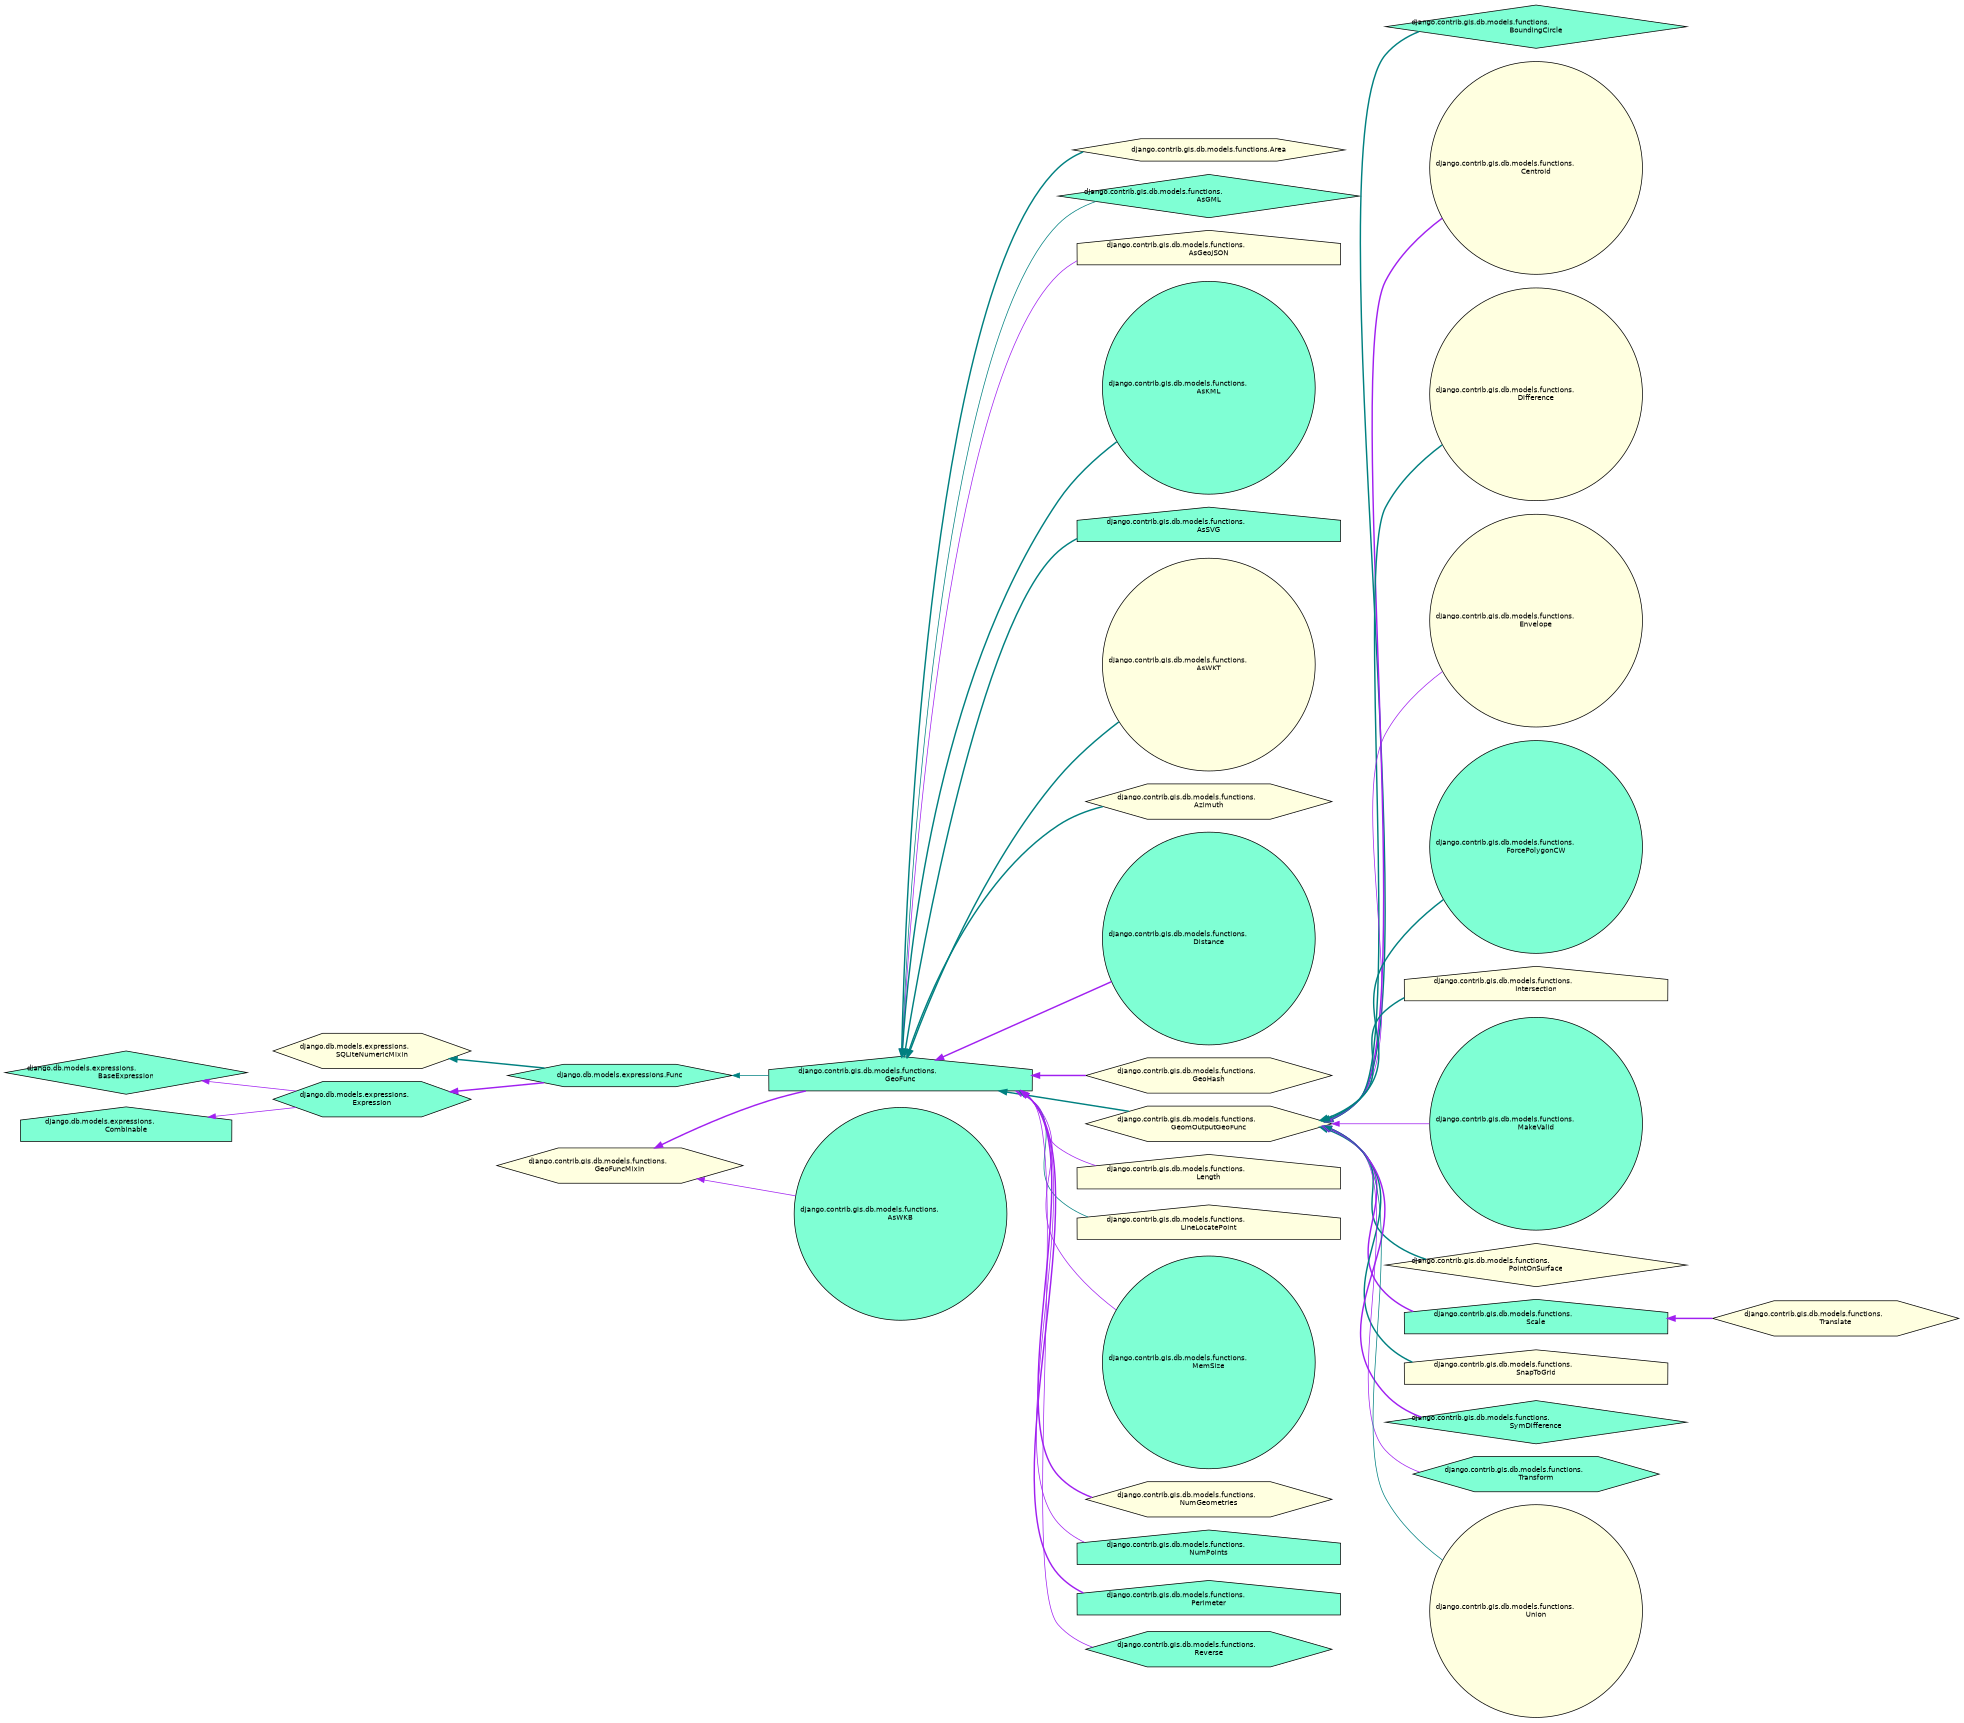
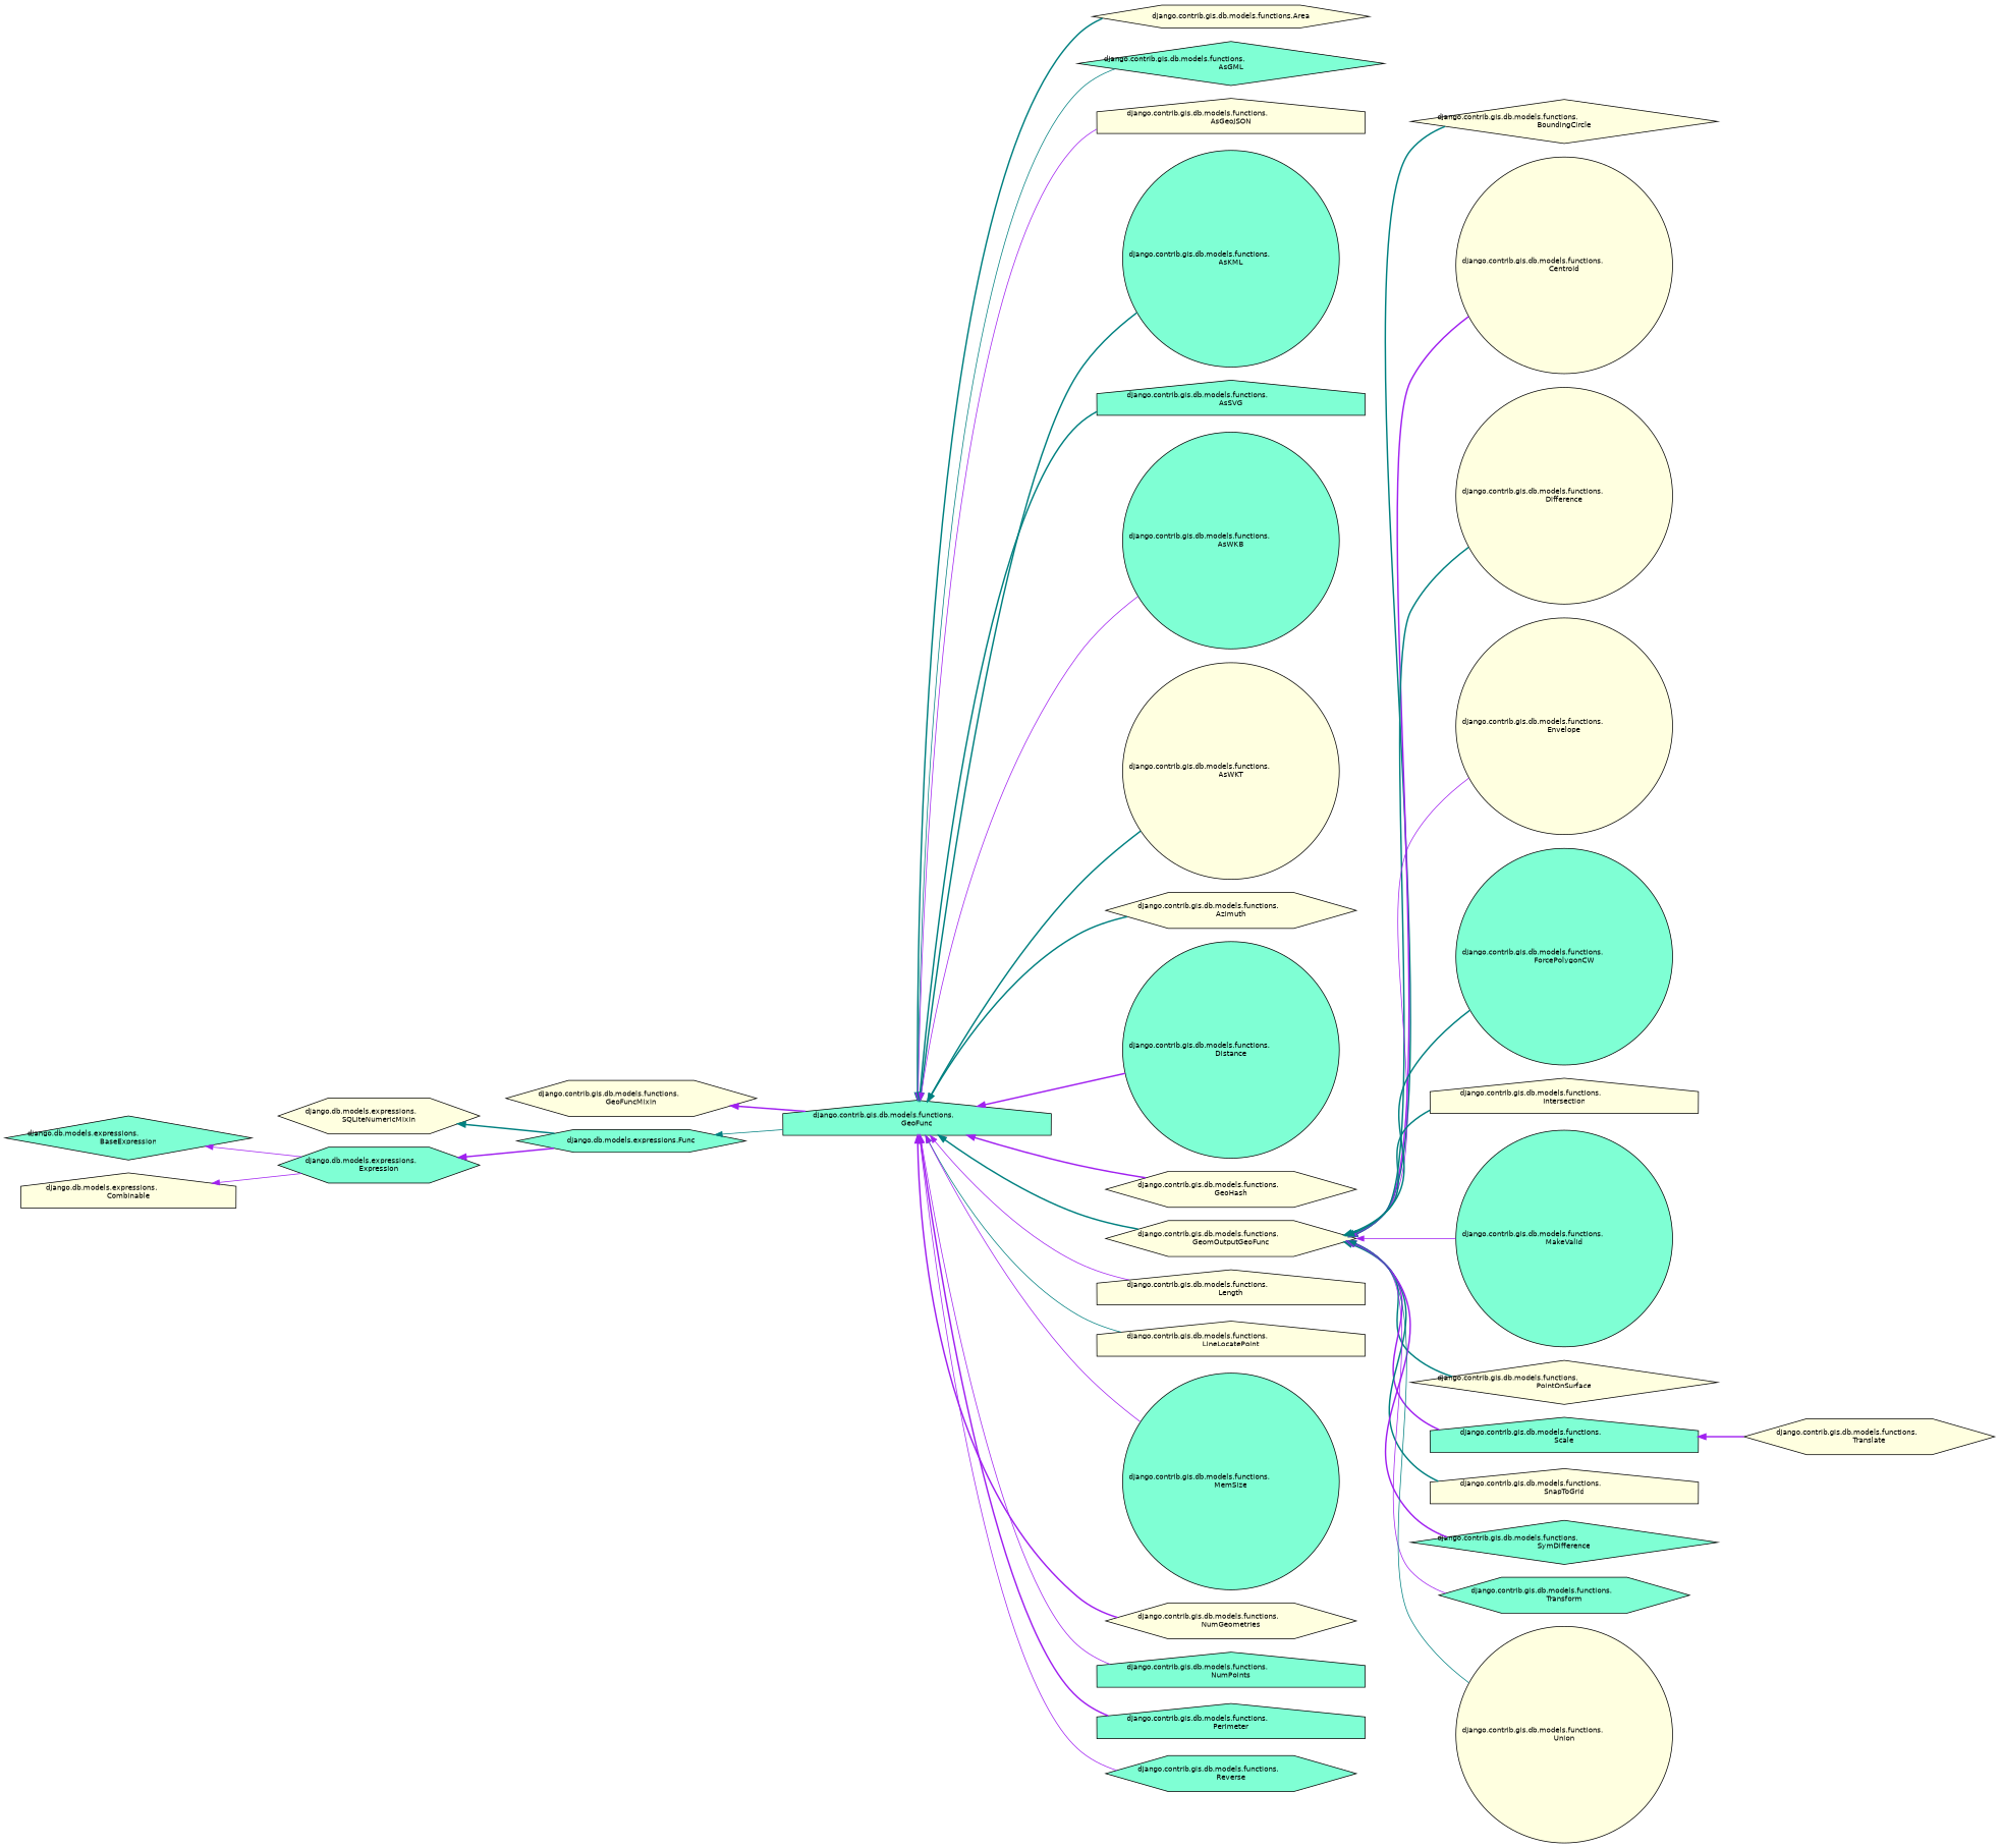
  digraph {
    rankdir=LR
    node [color=black fillcolor=lightyellow fontname=Helvetica fontsize=10 shape=hexagon style=filled]
    edge [color=purple dir=back fontname=Helvetica fontsize=10 labelfontname=Helvetica labelfontsize=10 style=bold]
    n1 [fillcolor=aquamarine fontcolor=black height=0.2 label="django.contrib.gis.db.models.functions.\lGeoFunc" shape=house width=0.4]
    n2 [height=0.2 label="django.contrib.gis.db.models.functions.Area" width=0.4]
    n3 [fillcolor=aquamarine height=0.2 label="django.contrib.gis.db.models.functions.\lAsGML" shape=diamond width=0.4]
    n4 [height=0.2 label="django.contrib.gis.db.models.functions.\lAsGeoJSON" shape=house width=0.4]
    n5 [fillcolor=aquamarine height=0.2 label="django.contrib.gis.db.models.functions.\lAsKML" shape=circle width=0.4]
    n6 [fillcolor=aquamarine height=0.2 label="django.contrib.gis.db.models.functions.\lAsSVG" shape=house width=0.4]
    n7 [fillcolor=aquamarine height=0.2 label="django.contrib.gis.db.models.functions.\lAsWKB" shape=circle width=0.4]
    n8 [height=0.2 label="django.contrib.gis.db.models.functions.\lAsWKT" shape=circle width=0.4]
    n9 [height=0.2 label="django.contrib.gis.db.models.functions.\lAzimuth" width=0.4]
    n10 [fillcolor=aquamarine height=0.2 label="django.contrib.gis.db.models.functions.\lDistance" shape=circle width=0.4]
    n11 [height=0.2 label="django.contrib.gis.db.models.functions.\lGeoHash" width=0.4]
    n12 [height=0.2 label="django.contrib.gis.db.models.functions.\lGeomOutputGeoFunc" width=0.4]
    n13 [height=0.2 label="django.contrib.gis.db.models.functions.\lLength" shape=house width=0.4]
    n14 [height=0.2 label="django.contrib.gis.db.models.functions.\lLineLocatePoint" shape=house width=0.4]
    n15 [fillcolor=aquamarine height=0.2 label="django.contrib.gis.db.models.functions.\lMemSize" shape=circle width=0.4]
    n16 [height=0.2 label="django.contrib.gis.db.models.functions.\lNumGeometries" width=0.4]
    n17 [fillcolor=aquamarine height=0.2 label="django.contrib.gis.db.models.functions.\lNumPoints" shape=house width=0.4]
    n18 [fillcolor=aquamarine height=0.2 label="django.contrib.gis.db.models.functions.\lPerimeter" shape=house width=0.4]
    n19 [fillcolor=aquamarine height=0.2 label="django.contrib.gis.db.models.functions.\lReverse" width=0.4]
-   n20 [fillcolor=aquamarine height=0.2 label="django.contrib.gis.db.models.functions.\lBoundingCircle" shape=diamond width=0.4]
+   n20 [height=0.2 label="django.contrib.gis.db.models.functions.\lBoundingCircle" shape=diamond width=0.4]
    n21 [height=0.2 label="django.contrib.gis.db.models.functions.\lCentroid" shape=circle width=0.4]
    n22 [height=0.2 label="django.contrib.gis.db.models.functions.\lDifference" shape=circle width=0.4]
    n23 [height=0.2 label="django.contrib.gis.db.models.functions.\lEnvelope" shape=circle width=0.4]
    n24 [fillcolor=aquamarine height=0.2 label="django.contrib.gis.db.models.functions.\lForcePolygonCW" shape=circle width=0.4]
    n25 [height=0.2 label="django.contrib.gis.db.models.functions.\lIntersection" shape=house width=0.4]
    n26 [fillcolor=aquamarine height=0.2 label="django.contrib.gis.db.models.functions.\lMakeValid" shape=circle width=0.4]
    n27 [height=0.2 label="django.contrib.gis.db.models.functions.\lPointOnSurface" shape=diamond width=0.4]
    n28 [fillcolor=aquamarine height=0.2 label="django.contrib.gis.db.models.functions.\lScale" shape=house width=0.4]
    n29 [height=0.2 label="django.contrib.gis.db.models.functions.\lSnapToGrid" shape=house width=0.4]
    n30 [fillcolor=aquamarine height=0.2 label="django.contrib.gis.db.models.functions.\lSymDifference" shape=diamond width=0.4]
    n31 [fillcolor=aquamarine height=0.2 label="django.contrib.gis.db.models.functions.\lTransform" width=0.4]
    n32 [height=0.2 label="django.contrib.gis.db.models.functions.\lUnion" shape=circle width=0.4]
    n33 [height=0.2 label="django.contrib.gis.db.models.functions.\lGeoFuncMixin" width=0.4]
    n34 [fillcolor=aquamarine height=0.2 label="django.db.models.expressions.Func" width=0.4]
    n35 [height=0.2 label="django.db.models.expressions.\lSQLiteNumericMixin" width=0.4]
    n36 [fillcolor=aquamarine height=0.2 label="django.db.models.expressions.\lExpression" width=0.4]
    n37 [fillcolor=aquamarine height=0.2 label="django.db.models.expressions.\lBaseExpression" shape=diamond width=0.4]
-   n38 [fillcolor=aquamarine height=0.2 label="django.db.models.expressions.\lCombinable" shape=house width=0.4]
+   n38 [height=0.2 label="django.db.models.expressions.\lCombinable" shape=house width=0.4]
    n39 [height=0.2 label="django.contrib.gis.db.models.functions.\lTranslate" width=0.4]
    n1 -> n2 [color=teal]
    n1 -> n3 [color=teal style=solid]
    n1 -> n4 [style=solid]
    n1 -> n5 [color=teal]
    n1 -> n6 [color=teal]
-   n33 -> n7 [style=solid]
+   n1 -> n7 [style=solid]
    n1 -> n8 [color=teal]
    n1 -> n9 [color=teal]
    n1 -> n10
    n1 -> n11
    n1 -> n12 [color=teal]
    n1 -> n13 [style=solid]
    n1 -> n14 [color=teal style=solid]
    n1 -> n15 [style=solid]
    n1 -> n16
    n1 -> n17 [style=solid]
    n1 -> n18
    n1 -> n19 [style=solid]
    n12 -> n20 [color=teal]
    n12 -> n21
    n12 -> n22 [color=teal]
    n12 -> n23 [style=solid]
    n12 -> n24 [color=teal]
    n12 -> n25 [color=teal]
    n12 -> n26 [style=solid]
    n12 -> n27 [color=teal]
    n12 -> n28
    n12 -> n29 [color=teal]
    n12 -> n30
    n12 -> n31 [style=solid]
    n12 -> n32 [color=teal style=solid]
    n28 -> n39
    n33 -> n1
    n34 -> n1 [color=teal style=solid]
    n35 -> n34 [color=teal]
    n36 -> n34
    n37 -> n36 [style=solid]
    n38 -> n36 [style=solid]
  }
